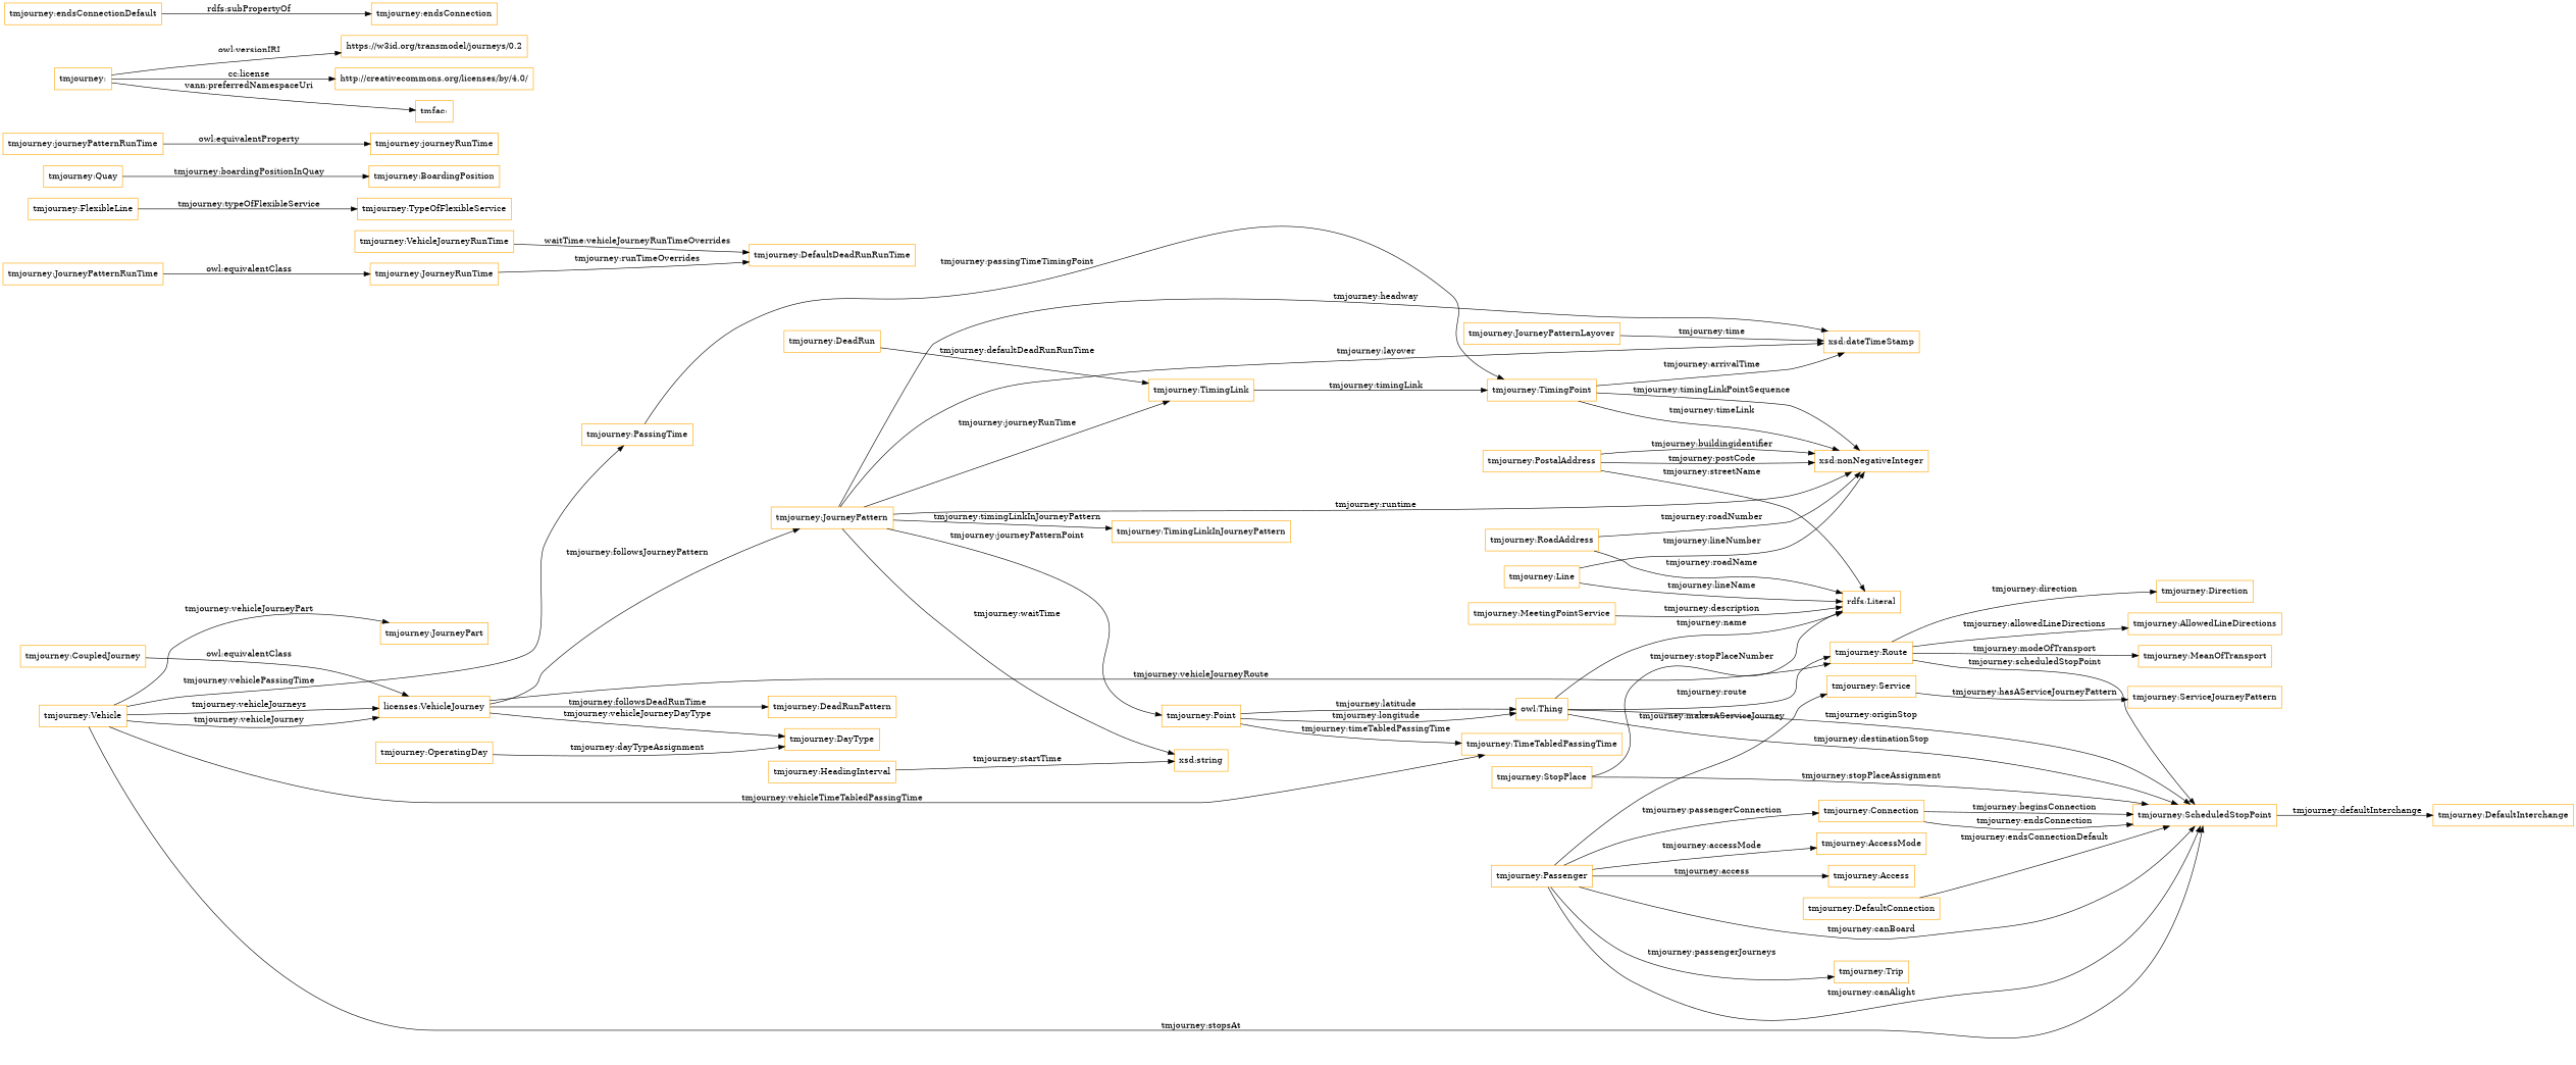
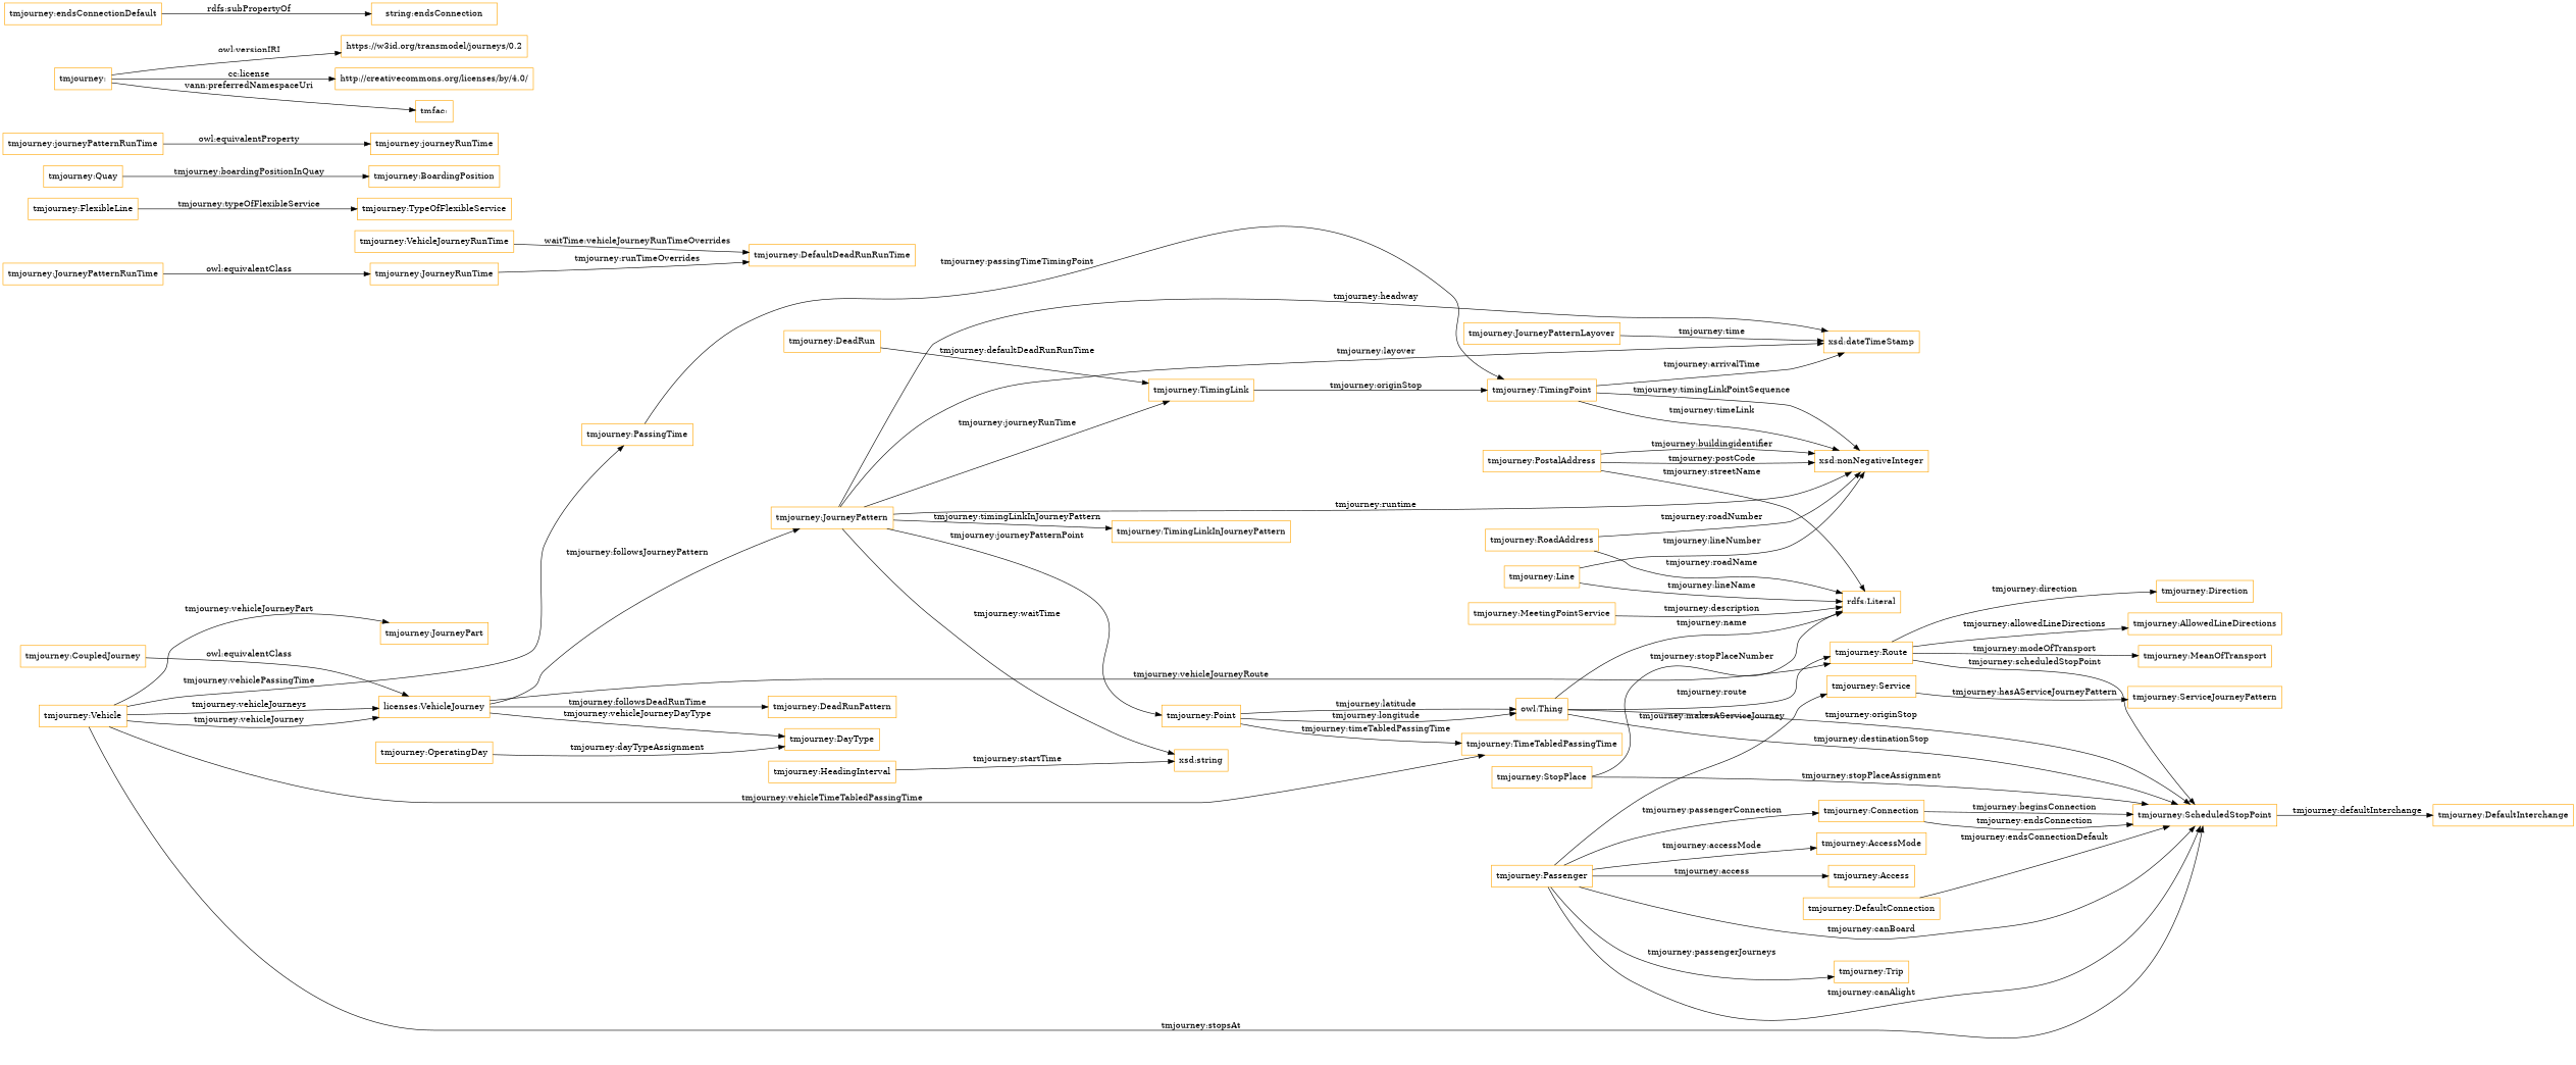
  digraph {
    rankdir=LR
    node [color=orange shape=rectangle]
    "tmjourney:JourneyPatternLayover"
    "xsd:dateTimeStamp"
    "tmjourney:PostalAddress"
    "rdfs:Literal"
    "xsd:nonNegativeInteger"
    "tmjourney:HeadingInterval"
    "xsd:string"
    "tmjourney:Connection"
    "tmjourney:ScheduledStopPoint"
    "tmjourney:DefaultInterchange"
    "tmjourney:Point"
    "tmjourney:TimeTabledPassingTime"
    "owl:Thing"
    "tmjourney:Route"
    "tmjourney:PassingTime"
    "tmjourney:TimingPoint"
    n17 [label="licenses:VehicleJourney"]
    "tmjourney:DeadRunPattern"
    "tmjourney:DayType"
    "tmjourney:JourneyPattern"
    "tmjourney:MeanOfTransport"
    "tmjourney:Direction"
    "tmjourney:AllowedLineDirections"
    "tmjourney:TimingLink"
    "tmjourney:TimingLinkInJourneyPattern"
    "tmjourney:VehicleJourneyRunTime"
    "tmjourney:DefaultDeadRunRunTime"
    "tmjourney:FlexibleLine"
    "tmjourney:TypeOfFlexibleService"
    "tmjourney:DefaultConnection"
    "tmjourney:Quay"
    "tmjourney:BoardingPosition"
    "tmjourney:OperatingDay"
    "tmjourney:Vehicle"
    "tmjourney:JourneyPart"
    "tmjourney:StopPlace"
    "tmjourney:JourneyPatternRunTime"
    "tmjourney:JourneyRunTime"
    "tmjourney:DeadRun"
    "tmjourney:Line"
    "tmjourney:Passenger"
    "tmjourney:Trip"
    "tmjourney:AccessMode"
    "tmjourney:Access"
    "tmjourney:Service"
    "tmjourney:ServiceJourneyPattern"
    "tmjourney:CoupledJourney"
    "tmjourney:RoadAddress"
    "tmjourney:journeyPatternRunTime"
    "tmjourney:journeyRunTime"
    "tmjourney:"
    "https://w3id.org/transmodel/journeys/0.2"
    "http://creativecommons.org/licenses/by/4.0/"
    "tmfac:"
    "tmjourney:endsConnectionDefault"
-   "tmjourney:endsConnection"
+   "tmjourney:endsConnection" [label="string:endsConnection"]
    "tmjourney:MeetingPointService"
    "tmjourney:JourneyPatternLayover" -> "xsd:dateTimeStamp" [label="tmjourney:time"]
    "tmjourney:PostalAddress" -> "rdfs:Literal" [label="tmjourney:streetName"]
    "tmjourney:PostalAddress" -> "xsd:nonNegativeInteger" [label="tmjourney:buildingidentifier"]
    "tmjourney:PostalAddress" -> "xsd:nonNegativeInteger" [label="tmjourney:postCode"]
    "tmjourney:HeadingInterval" -> "xsd:string" [label="tmjourney:startTime"]
    "tmjourney:Connection" -> "tmjourney:ScheduledStopPoint" [label="tmjourney:beginsConnection"]
    "tmjourney:Connection" -> "tmjourney:ScheduledStopPoint" [label="tmjourney:endsConnection"]
    "tmjourney:ScheduledStopPoint" -> "tmjourney:DefaultInterchange" [label="tmjourney:defaultInterchange"]
    "tmjourney:Point" -> "tmjourney:TimeTabledPassingTime" [label="tmjourney:timeTabledPassingTime"]
    "tmjourney:Point" -> "owl:Thing" [label="tmjourney:longitude"]
    "tmjourney:Point" -> "owl:Thing" [label="tmjourney:latitude"]
    "owl:Thing" -> "rdfs:Literal" [label="tmjourney:name"]
    "owl:Thing" -> "tmjourney:ScheduledStopPoint" [label="tmjourney:destinationStop"]
    "owl:Thing" -> "tmjourney:ScheduledStopPoint" [label="tmjourney:originStop"]
    "owl:Thing" -> "tmjourney:Route" [label="tmjourney:route"]
    "tmjourney:Route" -> "tmjourney:ScheduledStopPoint" [label="tmjourney:scheduledStopPoint"]
    "tmjourney:Route" -> "tmjourney:MeanOfTransport" [label="tmjourney:modeOfTransport"]
    "tmjourney:Route" -> "tmjourney:Direction" [label="tmjourney:direction"]
    "tmjourney:Route" -> "tmjourney:AllowedLineDirections" [label="tmjourney:allowedLineDirections"]
    "tmjourney:PassingTime" -> "tmjourney:TimingPoint" [label="tmjourney:passingTimeTimingPoint"]
    "tmjourney:TimingPoint" -> "xsd:dateTimeStamp" [label="tmjourney:arrivalTime"]
    "tmjourney:TimingPoint" -> "xsd:nonNegativeInteger" [label="tmjourney:timeLink"]
    "tmjourney:TimingPoint" -> "xsd:nonNegativeInteger" [label="tmjourney:timingLinkPointSequence"]
    n17 -> "tmjourney:Route" [label="tmjourney:vehicleJourneyRoute"]
    n17 -> "tmjourney:DeadRunPattern" [label="tmjourney:followsDeadRunTime"]
    n17 -> "tmjourney:DayType" [label="tmjourney:vehicleJourneyDayType"]
    n17 -> "tmjourney:JourneyPattern" [label="tmjourney:followsJourneyPattern"]
    "tmjourney:JourneyPattern" -> "xsd:dateTimeStamp" [label="tmjourney:layover"]
    "tmjourney:JourneyPattern" -> "xsd:dateTimeStamp" [label="tmjourney:headway"]
    "tmjourney:JourneyPattern" -> "xsd:nonNegativeInteger" [label="tmjourney:runtime"]
    "tmjourney:JourneyPattern" -> "xsd:string" [label="tmjourney:waitTime"]
    "tmjourney:JourneyPattern" -> "tmjourney:Point" [label="tmjourney:journeyPatternPoint"]
    "tmjourney:JourneyPattern" -> "tmjourney:TimingLink" [label="tmjourney:journeyRunTime"]
    "tmjourney:JourneyPattern" -> "tmjourney:TimingLinkInJourneyPattern" [label="tmjourney:timingLinkInJourneyPattern"]
-   "tmjourney:TimingLink" -> "tmjourney:TimingPoint" [label="tmjourney:timingLink"]
+   "tmjourney:TimingLink" -> "tmjourney:TimingPoint" [label="tmjourney:originStop"]
    "tmjourney:VehicleJourneyRunTime" -> "tmjourney:DefaultDeadRunRunTime" [label="waitTime:vehicleJourneyRunTimeOverrides"]
    "tmjourney:FlexibleLine" -> "tmjourney:TypeOfFlexibleService" [label="tmjourney:typeOfFlexibleService"]
    "tmjourney:DefaultConnection" -> "tmjourney:ScheduledStopPoint" [label="tmjourney:endsConnectionDefault"]
    "tmjourney:Quay" -> "tmjourney:BoardingPosition" [label="tmjourney:boardingPositionInQuay"]
    "tmjourney:OperatingDay" -> "tmjourney:DayType" [label="tmjourney:dayTypeAssignment"]
    "tmjourney:Vehicle" -> "tmjourney:ScheduledStopPoint" [label="tmjourney:stopsAt"]
    "tmjourney:Vehicle" -> "tmjourney:TimeTabledPassingTime" [label="tmjourney:vehicleTimeTabledPassingTime"]
    "tmjourney:Vehicle" -> "tmjourney:PassingTime" [label="tmjourney:vehiclePassingTime"]
    "tmjourney:Vehicle" -> n17 [label="tmjourney:vehicleJourneys"]
    "tmjourney:Vehicle" -> n17 [label="tmjourney:vehicleJourney"]
    "tmjourney:Vehicle" -> "tmjourney:JourneyPart" [label="tmjourney:vehicleJourneyPart"]
    "tmjourney:StopPlace" -> "rdfs:Literal" [label="tmjourney:stopPlaceNumber"]
    "tmjourney:StopPlace" -> "tmjourney:ScheduledStopPoint" [label="tmjourney:stopPlaceAssignment"]
    "tmjourney:JourneyPatternRunTime" -> "tmjourney:JourneyRunTime" [label="owl:equivalentClass"]
    "tmjourney:JourneyRunTime" -> "tmjourney:DefaultDeadRunRunTime" [label="tmjourney:runTimeOverrides"]
    "tmjourney:DeadRun" -> "tmjourney:TimingLink" [label="tmjourney:defaultDeadRunRunTime"]
    "tmjourney:Line" -> "rdfs:Literal" [label="tmjourney:lineName"]
    "tmjourney:Line" -> "xsd:nonNegativeInteger" [label="tmjourney:lineNumber"]
    "tmjourney:Passenger" -> "tmjourney:Connection" [label="tmjourney:passengerConnection"]
    "tmjourney:Passenger" -> "tmjourney:ScheduledStopPoint" [label="tmjourney:canAlight"]
    "tmjourney:Passenger" -> "tmjourney:ScheduledStopPoint" [label="tmjourney:canBoard"]
    "tmjourney:Passenger" -> "tmjourney:Trip" [label="tmjourney:passengerJourneys"]
    "tmjourney:Passenger" -> "tmjourney:AccessMode" [label="tmjourney:accessMode"]
    "tmjourney:Passenger" -> "tmjourney:Access" [label="tmjourney:access"]
    "tmjourney:Passenger" -> "tmjourney:Service" [label="tmjourney:makesAServiceJourney"]
    "tmjourney:Service" -> "tmjourney:ServiceJourneyPattern" [label="tmjourney:hasAServiceJourneyPattern"]
    "tmjourney:CoupledJourney" -> n17 [label="owl:equivalentClass"]
    "tmjourney:RoadAddress" -> "rdfs:Literal" [label="tmjourney:roadName"]
    "tmjourney:RoadAddress" -> "xsd:nonNegativeInteger" [label="tmjourney:roadNumber"]
    "tmjourney:journeyPatternRunTime" -> "tmjourney:journeyRunTime" [label="owl:equivalentProperty"]
    "tmjourney:" -> "https://w3id.org/transmodel/journeys/0.2" [label="owl:versionIRI"]
    "tmjourney:" -> "http://creativecommons.org/licenses/by/4.0/" [label="cc:license"]
    "tmjourney:" -> "tmfac:" [label="vann:preferredNamespaceUri"]
    "tmjourney:endsConnectionDefault" -> "tmjourney:endsConnection" [label="rdfs:subPropertyOf"]
    "tmjourney:MeetingPointService" -> "rdfs:Literal" [label="tmjourney:description"]
  }
